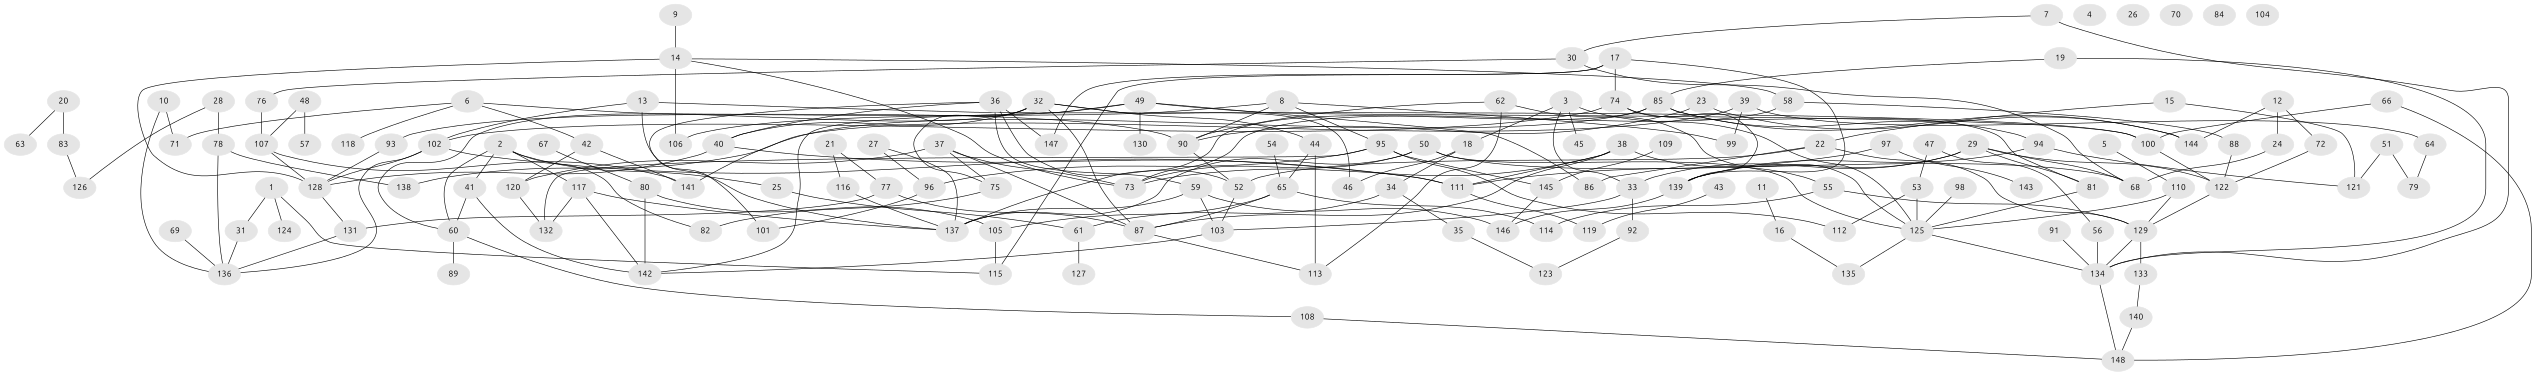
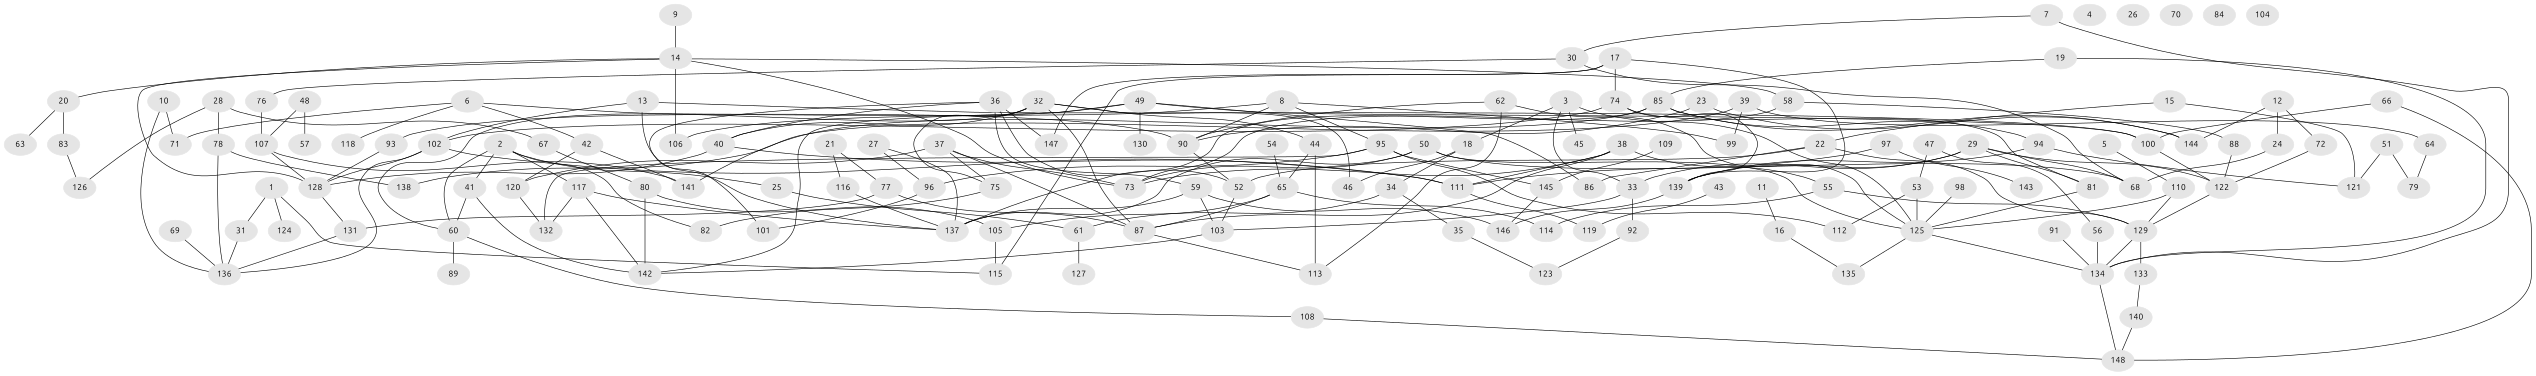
  graph {
    fontname=Ubuntu
    node [color=gray90 fontname=Ubuntu style=filled]
    edge [fontname=Ubuntu]
    1
    31
    115
    124
    136
    2
    25
    41
    60
    82
    117
    61
    142
    89
    108
    137
    132
    3
    18
    33
    45
    125
    34
    46
    92
    103
    134
    135
    4
    5
    110
    129
    6
    42
    71
    90
    118
    120
    141
    52
    7
    30
    68
    76
    148
    8
    95
    99
    106
    96
    112
    145
    9
    14
    20
    58
    73
    128
    10
    11
    16
    12
    24
    72
    144
    122
    13
    100
    102
    111
    63
    83
    88
    131
    15
    22
    121
    86
    17
    74
    139
    147
    81
    146
    35
    19
    85
    94
    126
    21
    77
    116
    87
    133
    23
    127
    26
    27
    101
    28
    67
    78
    80
    138
    29
    107
    32
    40
    44
    75
    65
    113
    123
    36
    59
    37
    38
    55
    114
    119
    39
    64
    79
    43
    105
    47
    53
    56
    48
    57
    49
    93
    130
    50
    51
    54
    62
    66
    69
    70
    84
    91
    97
    143
    98
    140
    104
    109
    1 -- 31
    1 -- 115
    1 -- 124
    31 -- 136
    2 -- 25
    2 -- 41
    2 -- 60
    2 -- 82
    2 -- 117
    25 -- 61
    41 -- 60
    41 -- 142
    60 -- 89
    60 -- 108
    117 -- 142
    117 -- 137
    117 -- 132
    61 -- 127
    108 -- 148
    3 -- 18
    3 -- 33
    3 -- 45
    3 -- 125
    18 -- 34
    18 -- 46
    33 -- 92
    33 -- 103
    125 -- 134
    125 -- 135
    34 -- 61
    34 -- 35
    92 -- 123
    103 -- 142
    134 -- 148
    5 -- 110
    110 -- 125
    110 -- 129
    129 -- 134
    129 -- 133
    6 -- 42
    6 -- 71
    6 -- 90
    6 -- 118
    42 -- 120
    42 -- 141
    90 -- 52
    120 -- 132
    52 -- 103
    7 -- 134
    7 -- 30
    30 -- 68
    30 -- 76
    76 -- 107
    8 -- 90
    8 -- 95
    8 -- 99
    8 -- 106
    95 -- 132
    95 -- 96
    95 -- 112
    95 -- 145
    96 -- 101
    145 -- 146
    9 -- 14
    14 -- 106
+   14 -- 20
    14 -- 58
    14 -- 73
    14 -- 128
    20 -- 63
    20 -- 83
    58 -- 73
    58 -- 88
    128 -- 131
    10 -- 136
    10 -- 71
    11 -- 16
    16 -- 135
    12 -- 24
    12 -- 72
    12 -- 144
    24 -- 68
    72 -- 122
    122 -- 129
    13 -- 137
    13 -- 100
    13 -- 102
    100 -- 122
    102 -- 136
    102 -- 128
    102 -- 111
    111 -- 119
    83 -- 126
    88 -- 122
    131 -- 136
    15 -- 22
    15 -- 121
    22 -- 129
    22 -- 52
    22 -- 86
    17 -- 115
    17 -- 74
    17 -- 139
    17 -- 147
    74 -- 102
    74 -- 139
    74 -- 81
    139 -- 146
    81 -- 125
    35 -- 123
    19 -- 134
    19 -- 85
    85 -- 137
    85 -- 141
    85 -- 144
    85 -- 94
    94 -- 121
    94 -- 139
    21 -- 77
    21 -- 116
    77 -- 131
    77 -- 87
    116 -- 137
    87 -- 113
    133 -- 140
    23 -- 90
    23 -- 144
    27 -- 137
    27 -- 96
    28 -- 126
+   28 -- 67
    28 -- 78
    67 -- 80
    78 -- 136
    78 -- 138
    80 -- 142
    80 -- 105
    29 -- 33
    29 -- 68
    29 -- 122
    29 -- 139
    29 -- 81
    107 -- 141
    107 -- 128
    32 -- 60
    32 -- 46
    32 -- 87
    32 -- 40
    32 -- 44
    32 -- 75
    40 -- 128
    40 -- 111
    44 -- 65
    44 -- 113
    75 -- 82
    65 -- 87
    65 -- 114
    65 -- 105
    36 -- 52
    36 -- 147
    36 -- 101
    36 -- 40
    36 -- 59
    59 -- 137
    59 -- 103
    59 -- 146
    37 -- 120
    37 -- 73
    37 -- 87
    37 -- 75
    38 -- 73
    38 -- 111
    38 -- 87
    38 -- 55
    55 -- 129
    55 -- 114
    39 -- 99
    39 -- 138
    39 -- 64
    64 -- 79
    43 -- 119
    105 -- 115
    47 -- 53
    47 -- 56
    53 -- 125
    53 -- 112
    56 -- 134
    48 -- 107
    48 -- 57
    49 -- 142
    49 -- 100
    49 -- 86
    49 -- 93
    49 -- 130
    93 -- 128
    50 -- 137
    50 -- 125
    50 -- 68
    50 -- 73
    51 -- 121
    51 -- 79
    54 -- 65
    62 -- 125
    62 -- 90
    62 -- 113
    66 -- 148
    66 -- 100
    69 -- 136
    91 -- 134
    97 -- 111
    97 -- 143
    98 -- 125
    140 -- 148
    109 -- 145
  }
